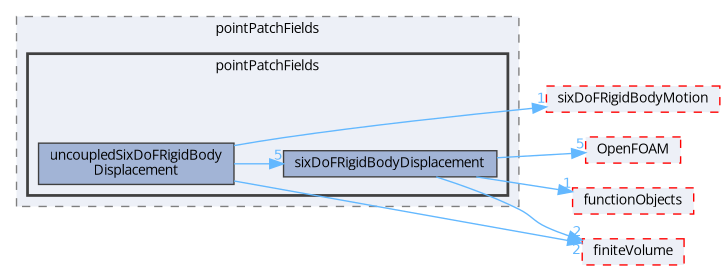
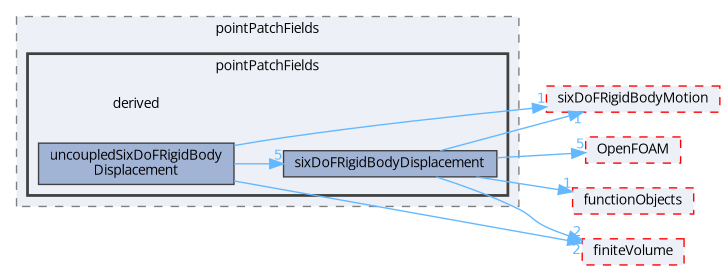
  digraph {
    compound=true
    fontname="Open Sans"
    rankdir=LR
    node [fontname="Open Sans" fontsize=10 shape=box color=red fillcolor="#edf0f7" style="filled,dashed"]
    edge [color=steelblue1 fontcolor=steelblue1 fontname="Open Sans" fontsize=10 headlabel=1 labeldistance=1.5 labelfontname=Helvetica labelfontsize=10]
+   n1 [height=0.2 label=derived shape=plaintext width=0.4 color="" fillcolor="" style=""]
    n2 [color=grey25 fillcolor="#a2b4d6" height=0.2 label=sixDoFRigidBodyDisplacement style=filled width=0.4]
    n3 [color=grey25 fillcolor="#a2b4d6" height=0.2 label="uncoupledSixDoFRigidBody\lDisplacement" style=filled width=0.4]
    n4 [height=0.2 label=OpenFOAM width=0.4]
    n5 [height=0.2 label=sixDoFRigidBodyMotion width=0.4]
    n6 [height=0.2 label=finiteVolume width=0.4]
    n7 [height=0.2 label=functionObjects width=0.4]
    subgraph cluster_1 {
      bgcolor="#edf0f7"
      fontsize=10
      label=pointPatchFields
      pencolor=grey50
      style="filled,dashed"
      subgraph cluster_2 {
        bgcolor="#edf0f7"
        fontsize=10
        label=pointPatchFields
        pencolor=grey25
        style="filled,bold"
+       n1
        n2
        n3
      }
    }
    n2 -> n4 [headlabel=5]
+   n2 -> n5
    n2 -> n6 [headlabel=2]
    n2 -> n7
    n3 -> n2 [headlabel=5]
    n3 -> n5
    n3 -> n6 [headlabel=2]
  }
